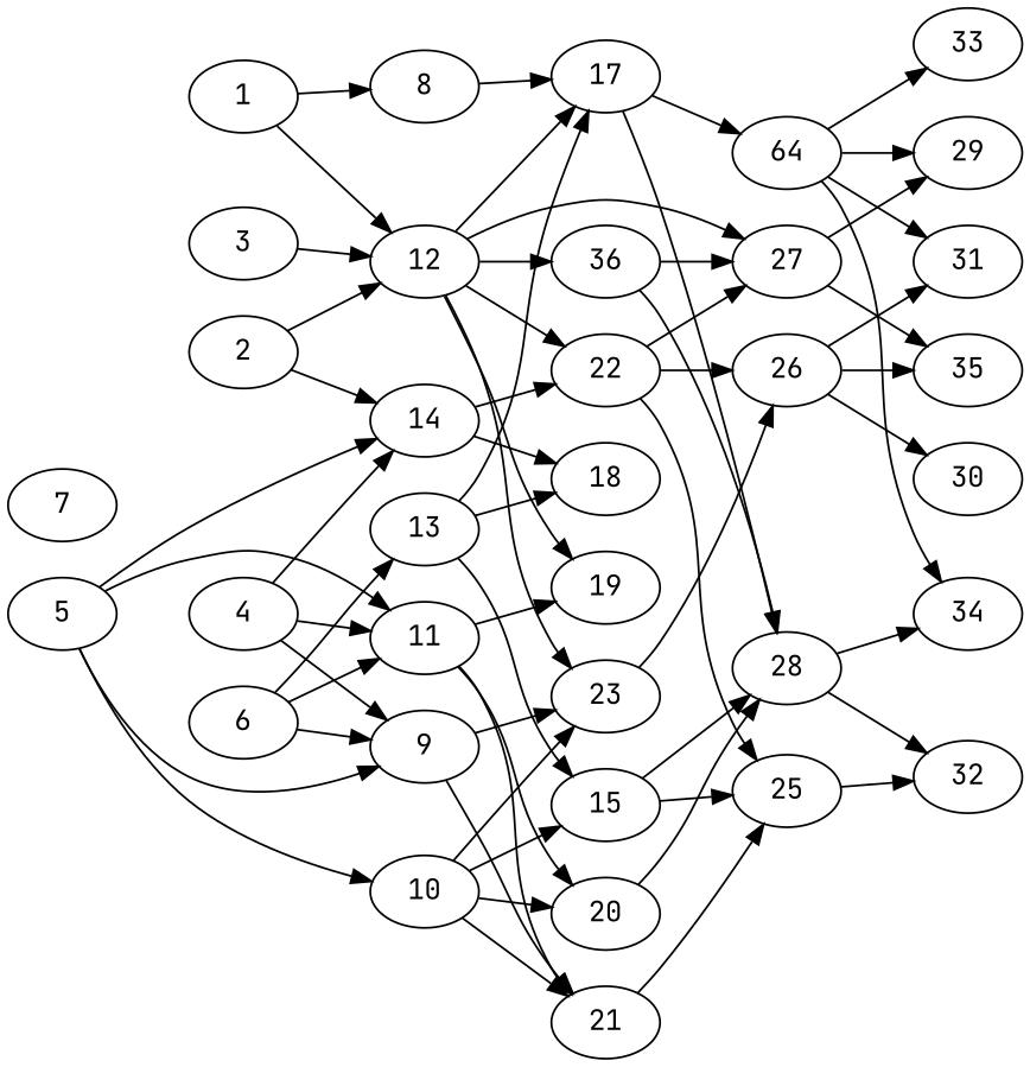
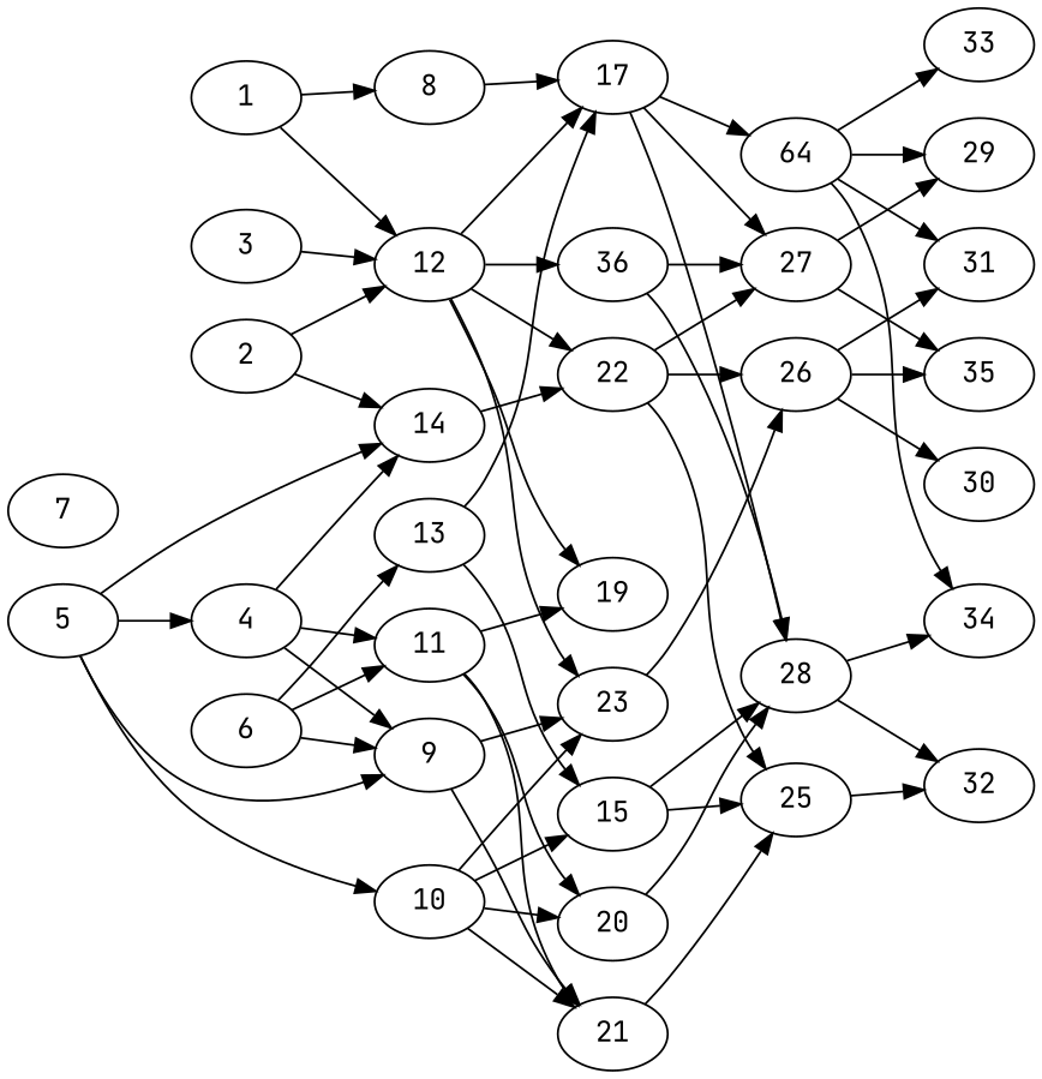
  digraph {
    fontname="JetBrains Mono"
    rankdir=LR
    node [alpha=0.05 fontname="JetBrains Mono"]
    edge [fontname="JetBrains Mono"]
    1 [alpha=0.13 expect_size=27370898280356511744]
    8 [alpha=0.03 expect_size=9578292679293272064]
    12 [alpha=0.04 expect_size=977516948739048448]
    17 [expect_size=1150677479153895424]
    23 [alpha=0.02 expect_size=24598360849824000]
    19 [alpha=0.03 expect_size=614419411272466432000]
    n7 [alpha=0.11 expect_size=298729143795712000000 label=36]
    22 [alpha=0.17 expect_size=96318141873968272]
    28 [alpha=0.20 expect_size=7271640817862400]
    27 [alpha=0.15 expect_size=448197287411766525952]
    n11 [alpha=0.08 expect_size=1058927867841795325952 label=64]
    26 [alpha=0.20 expect_size=263694386020220928000]
    25 [alpha=0.07 expect_size=879608905532057]
    2 [alpha=0.06 expect_size=58958124449063528]
    14 [alpha=0.03 expect_size=15374609154983844]
-   18 [alpha=0.04 expect_size=139487762576931028992]
    3 [alpha=0.02 expect_size=501287503532012863488]
    4 [expect_size=195714022258862592]
    9 [alpha=0.03 expect_size=2331948824624518]
    11 [alpha=0.07 expect_size=1853934254359052288000]
    21 [alpha=0.04 expect_size=1159383368217298688]
    20 [alpha=0.09 expect_size=85055514517304246272]
    5 [alpha=0.01 expect_size=701597315396632838144]
    10 [alpha=0.02 expect_size=19562004508053608]
    15 [alpha=0.14 expect_size=820353616180133494784]
    6 [expect_size=15610083803136000000]
    13 [alpha=0.06 expect_size=166024017548914016]
    7 [alpha=0.04 expect_size=325842474278549568]
    32 [expect_size=50072785153687552000]
    34 [alpha=0.08 expect_size=776290407987039616]
    29 [alpha=0.08 expect_size=5610533608990975]
    35 [alpha=0.13 expect_size=257650691028737632]
    31 [alpha=0.19 expect_size=65273647379479789568]
    33 [expect_size=2323235611729374208]
    30 [alpha=0.17 expect_size=152035535234475552]
    1 -> 8
    1 -> 12
    8 -> 17
    12 -> 17
    12 -> 23
    12 -> 19
    12 -> n7
    12 -> 22
    17 -> 28
-   12 -> 27
+   17 -> 27
    17 -> n11
    23 -> 26
    n7 -> 28
    n7 -> 27
    22 -> 27
    22 -> 26
    22 -> 25
    28 -> 32
    28 -> 34
    27 -> 29
    27 -> 35
    n11 -> 34
    n11 -> 29
    n11 -> 31
    n11 -> 33
    26 -> 35
    26 -> 31
    26 -> 30
    25 -> 32
    2 -> 12
    2 -> 14
    14 -> 22
-   14 -> 18
    3 -> 12
    4 -> 14
    4 -> 9
    4 -> 11
    9 -> 23
    9 -> 21
    11 -> 19
    11 -> 21
    11 -> 20
    21 -> 25
    20 -> 28
    5 -> 14
    5 -> 9
-   5 -> 11
+   5 -> 4
    5 -> 10
    10 -> 23
    10 -> 21
    10 -> 20
    10 -> 15
    15 -> 28
    15 -> 25
    6 -> 9
    6 -> 11
    6 -> 13
    13 -> 17
-   13 -> 18
    13 -> 15
  }
